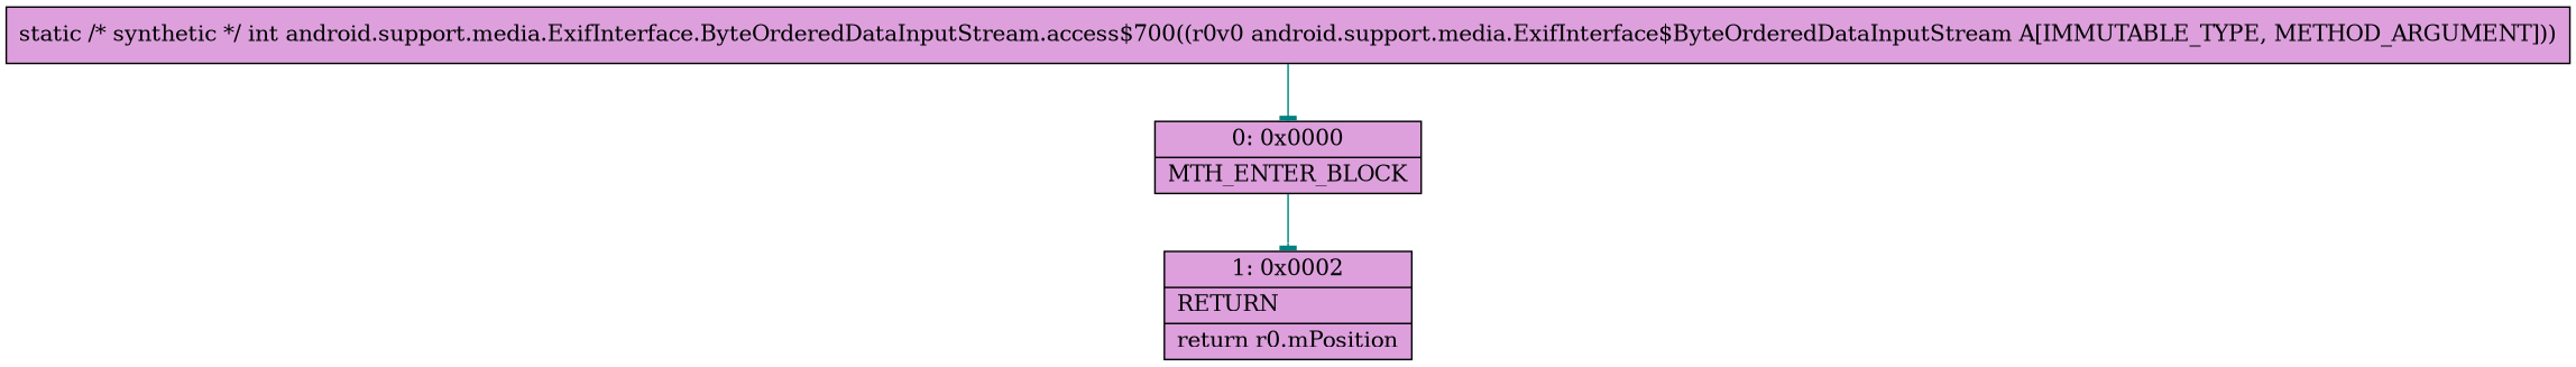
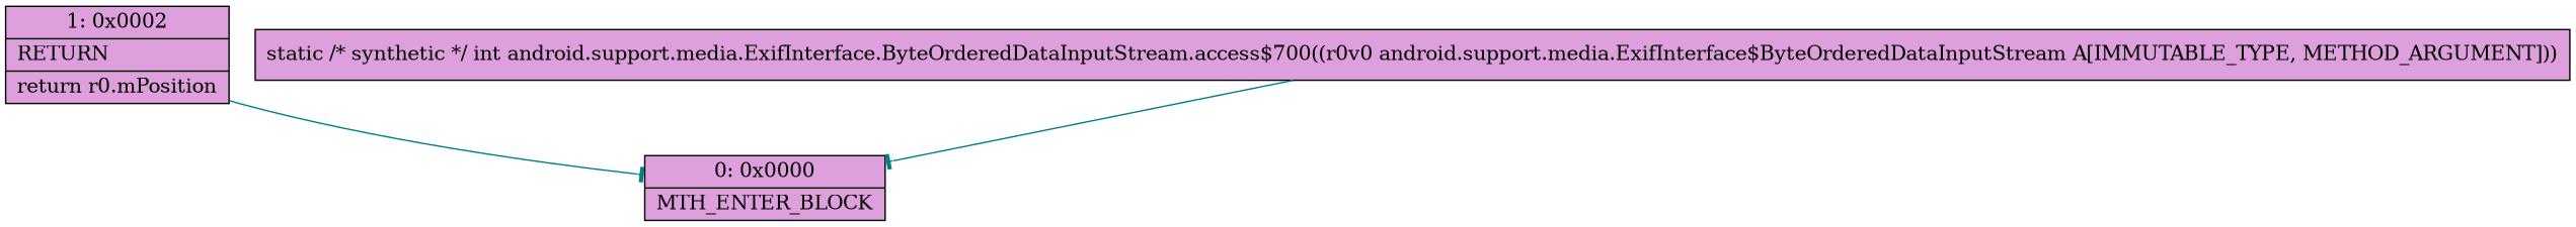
  digraph {
    node [shape=record style=filled fillcolor=plum]
    edge [color=teal arrowhead=tee]
    n1 [label="{0\:\ 0x0000|MTH_ENTER_BLOCK\l}"]
    n2 [label="{1\:\ 0x0002|RETURN\l|return r0.mPosition\l}"]
    n3 [label="{static \/* synthetic *\/ int android.support.media.ExifInterface.ByteOrderedDataInputStream.access$700((r0v0 android.support.media.ExifInterface$ByteOrderedDataInputStream A[IMMUTABLE_TYPE, METHOD_ARGUMENT])) }"]
-   n1 -> n2
+   n2 -> n1
    n3 -> n1
  }
